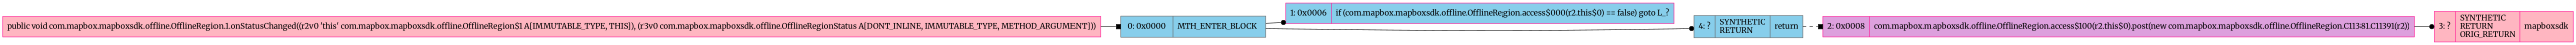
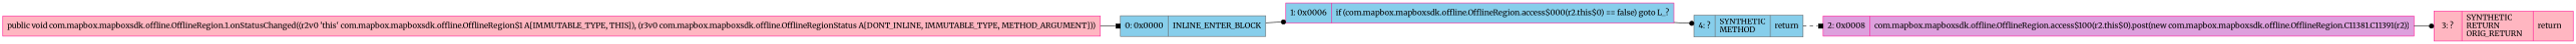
  digraph {
    fontname=Merriweather
    rankdir=LR
    node [color=deeppink fillcolor=skyblue fontname=Merriweather shape=record style=filled]
    edge [arrowhead=dot fontname=Merriweather]
-   n1 [color=gray40 label="{0\:\ 0x0000|MTH_ENTER_BLOCK\l}"]
+   n1 [color=gray40 label="{0\:\ 0x0000|INLINE_ENTER_BLOCK\l}"]
    n2 [label="{1\:\ 0x0006|if (com.mapbox.mapboxsdk.offline.OfflineRegion.access$000(r2.this$0) == false) goto L_?\l}"]
-   n3 [color=gray40 label="{4\:\ ?|SYNTHETIC\lRETURN\l|return\l}"]
+   n3 [color=gray40 label="{4\:\ ?|SYNTHETIC\lMETHOD\l|return\l}"]
    n4 [fillcolor=plum label="{2\:\ 0x0008|com.mapbox.mapboxsdk.offline.OfflineRegion.access$100(r2.this$0).post(new com.mapbox.mapboxsdk.offline.OfflineRegion.C11381.C11391(r2))\l}"]
-   n5 [fillcolor=lightpink label="{3\:\ ?|SYNTHETIC\lRETURN\lORIG_RETURN\l|mapboxsdk\l}"]
+   n5 [fillcolor=lightpink label="{3\:\ ?|SYNTHETIC\lRETURN\lORIG_RETURN\l|return\l}"]
    n6 [fillcolor=lightpink label="{public void com.mapbox.mapboxsdk.offline.OfflineRegion.1.onStatusChanged((r2v0 'this' com.mapbox.mapboxsdk.offline.OfflineRegion$1 A[IMMUTABLE_TYPE, THIS]), (r3v0 com.mapbox.mapboxsdk.offline.OfflineRegionStatus A[DONT_INLINE, IMMUTABLE_TYPE, METHOD_ARGUMENT])) }"]
    n1 -> n2
-   n1 -> n3
+   n2 -> n3
    n3 -> n4 [arrowhead=box style=dashed]
    n4 -> n5
    n6 -> n1 [arrowhead=box]
  }
